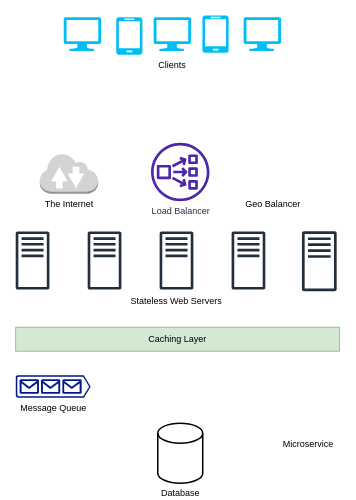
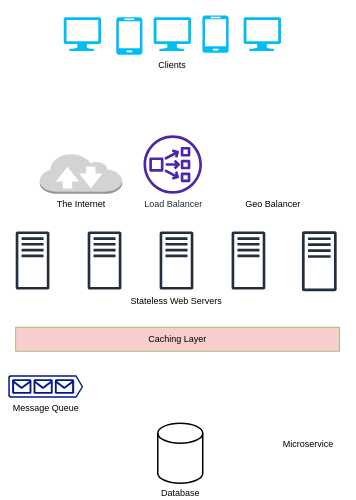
  <mxCell id="0" />
  <mxCell id="1" parent="0" />
  <mxCell id="2" value="Clients" style="group;labelPosition=center;verticalLabelPosition=bottom;align=center;verticalAlign=top;" vertex="1" connectable="0" parent="1"><mxGeometry x="84" y="20" width="290" height="52.5" as="geometry" /></mxCell>
  <mxCell id="3" value="" style="verticalLabelPosition=bottom;html=1;verticalAlign=top;align=center;strokeColor=none;fillColor=#00BEF2;shape=mxgraph.azure.mobile;pointerEvents=1;" vertex="1" parent="2"><mxGeometry x="70" y="2.5" width="35" height="50" as="geometry" /></mxCell>
  <mxCell id="4" value="" style="verticalLabelPosition=bottom;html=1;verticalAlign=top;align=center;strokeColor=none;fillColor=#00BEF2;shape=mxgraph.azure.computer;pointerEvents=1;" vertex="1" parent="2"><mxGeometry y="2.5" width="50" height="45" as="geometry" /></mxCell>
  <mxCell id="5" value="" style="verticalLabelPosition=bottom;html=1;verticalAlign=top;align=center;strokeColor=none;fillColor=#00BEF2;shape=mxgraph.azure.computer;pointerEvents=1;" vertex="1" parent="2"><mxGeometry x="120" y="2.5" width="50" height="45" as="geometry" /></mxCell>
  <mxCell id="6" value="" style="verticalLabelPosition=bottom;html=1;verticalAlign=top;align=center;strokeColor=none;fillColor=#00BEF2;shape=mxgraph.azure.mobile;pointerEvents=1;" vertex="1" parent="2"><mxGeometry x="185" width="35" height="50" as="geometry" /></mxCell>
  <mxCell id="7" value="" style="verticalLabelPosition=bottom;html=1;verticalAlign=top;align=center;strokeColor=none;fillColor=#00BEF2;shape=mxgraph.azure.computer;pointerEvents=1;" vertex="1" parent="2"><mxGeometry x="240" y="2.5" width="50" height="45" as="geometry" /></mxCell>
- <mxCell id="8" value="The Internet" style="outlineConnect=0;dashed=0;verticalLabelPosition=bottom;verticalAlign=top;align=center;html=1;shape=mxgraph.aws3.internet_2;fillColor=#D2D3D3;gradientColor=none;" vertex="1" parent="1"><mxGeometry x="52" y="204" width="78" height="54" as="geometry" /></mxCell>
- <mxCell id="9" value="Load Balancer" style="sketch=0;outlineConnect=0;fontColor=#232F3E;gradientColor=none;fillColor=#4D27AA;strokeColor=none;dashed=0;verticalLabelPosition=bottom;verticalAlign=top;align=center;html=1;fontSize=12;fontStyle=0;aspect=fixed;pointerEvents=1;shape=mxgraph.aws4.network_load_balancer;" vertex="1" parent="1"><mxGeometry x="200.5" y="190" width="78" height="78" as="geometry" /></mxCell>
+ <mxCell id="8" value="The Internet" style="outlineConnect=0;dashed=0;verticalLabelPosition=bottom;verticalAlign=top;align=center;html=1;shape=mxgraph.aws3.internet_2;fillColor=#D2D3D3;gradientColor=none;" vertex="1" parent="1"><mxGeometry x="52" y="204" width="110" height="54" as="geometry" /></mxCell>
+ <mxCell id="9" value="Load Balancer" style="sketch=0;outlineConnect=0;fontColor=#232F3E;gradientColor=none;fillColor=#4D27AA;strokeColor=none;dashed=0;verticalLabelPosition=bottom;verticalAlign=top;align=center;html=1;fontSize=12;fontStyle=0;aspect=fixed;pointerEvents=1;shape=mxgraph.aws4.network_load_balancer;" vertex="1" parent="1"><mxGeometry x="190.5" y="180" width="78" height="78" as="geometry" /></mxCell>
  <mxCell id="10" value="Database" style="strokeWidth=2;html=1;shape=mxgraph.flowchart.database;whiteSpace=wrap;labelPosition=center;verticalLabelPosition=bottom;align=center;verticalAlign=top;" vertex="1" parent="1"><mxGeometry x="209.5" y="564" width="60" height="80" as="geometry" /></mxCell>
  <mxCell id="11" value="Stateless Web Servers" style="group;labelPosition=center;verticalLabelPosition=bottom;align=center;verticalAlign=top;" vertex="1" connectable="0" parent="1"><mxGeometry x="20" y="308" width="429" height="80" as="geometry" /></mxCell>
  <mxCell id="12" value="" style="sketch=0;outlineConnect=0;fontColor=#232F3E;gradientColor=none;fillColor=#232F3D;strokeColor=none;dashed=0;verticalLabelPosition=bottom;verticalAlign=top;align=center;html=1;fontSize=12;fontStyle=0;aspect=fixed;pointerEvents=1;shape=mxgraph.aws4.traditional_server;" vertex="1" parent="11"><mxGeometry width="45" height="78" as="geometry" /></mxCell>
  <mxCell id="13" value="" style="sketch=0;outlineConnect=0;fontColor=#232F3E;gradientColor=none;fillColor=#232F3D;strokeColor=none;dashed=0;verticalLabelPosition=bottom;verticalAlign=top;align=center;html=1;fontSize=12;fontStyle=0;aspect=fixed;pointerEvents=1;shape=mxgraph.aws4.traditional_server;" vertex="1" parent="11"><mxGeometry x="96" width="45" height="78" as="geometry" /></mxCell>
  <mxCell id="14" value="" style="sketch=0;outlineConnect=0;fontColor=#232F3E;gradientColor=none;fillColor=#232F3D;strokeColor=none;dashed=0;verticalLabelPosition=bottom;verticalAlign=top;align=center;html=1;fontSize=12;fontStyle=0;aspect=fixed;pointerEvents=1;shape=mxgraph.aws4.traditional_server;" vertex="1" parent="11"><mxGeometry x="192" width="45" height="78" as="geometry" /></mxCell>
  <mxCell id="15" value="" style="sketch=0;outlineConnect=0;fontColor=#232F3E;gradientColor=none;fillColor=#232F3D;strokeColor=none;dashed=0;verticalLabelPosition=bottom;verticalAlign=top;align=center;html=1;fontSize=12;fontStyle=0;aspect=fixed;pointerEvents=1;shape=mxgraph.aws4.traditional_server;" vertex="1" parent="11"><mxGeometry x="288" width="45" height="78" as="geometry" /></mxCell>
  <mxCell id="16" value="" style="sketch=0;outlineConnect=0;fontColor=#232F3E;gradientColor=none;fillColor=#232F3D;strokeColor=none;dashed=0;verticalLabelPosition=bottom;verticalAlign=top;align=center;html=1;fontSize=12;fontStyle=0;aspect=fixed;pointerEvents=1;shape=mxgraph.aws4.traditional_server;" vertex="1" parent="11"><mxGeometry x="381" width="48" height="80" as="geometry" /></mxCell>
  <mxCell id="17" value="Geo Balancer" style="shape=image;html=1;verticalAlign=top;verticalLabelPosition=bottom;labelBackgroundColor=#ffffff;imageAspect=0;aspect=fixed;image=https://cdn4.iconfinder.com/data/icons/virus-pandemic/96/Pandemic-128.png" vertex="1" parent="1"><mxGeometry x="324" y="180" width="78" height="78" as="geometry" /></mxCell>
- <mxCell id="18" value="Caching Layer" style="rounded=0;whiteSpace=wrap;html=1;fillColor=#d5e8d4;strokeColor=#82b366;" vertex="1" parent="1"><mxGeometry x="20" y="436" width="432" height="32" as="geometry" /></mxCell>
- <mxCell id="19" value="Message Queue" style="sketch=0;aspect=fixed;pointerEvents=1;shadow=0;dashed=0;html=1;strokeColor=none;labelPosition=center;verticalLabelPosition=bottom;verticalAlign=top;align=center;fillColor=#00188D;shape=mxgraph.azure.queue_generic" vertex="1" parent="1"><mxGeometry x="20" y="500" width="100" height="30" as="geometry" /></mxCell>
+ <mxCell id="18" value="Caching Layer" style="rounded=0;whiteSpace=wrap;html=1;fillColor=#f8cecc;strokeColor=#82b366;" vertex="1" parent="1"><mxGeometry x="20" y="436" width="432" height="32" as="geometry" /></mxCell>
+ <mxCell id="19" value="Message Queue" style="sketch=0;aspect=fixed;pointerEvents=1;shadow=0;dashed=0;html=1;strokeColor=none;labelPosition=center;verticalLabelPosition=bottom;verticalAlign=top;align=center;fillColor=#00188D;shape=mxgraph.azure.queue_generic" vertex="1" parent="1"><mxGeometry x="10" y="500" width="100" height="30" as="geometry" /></mxCell>
  <mxCell id="20" value="Microservice" style="shape=image;html=1;verticalAlign=top;verticalLabelPosition=bottom;labelBackgroundColor=#ffffff;imageAspect=0;aspect=fixed;image=https://cdn0.iconfinder.com/data/icons/phosphor-thin-vol-3/256/hexagon-thin-128.png" vertex="1" parent="1"><mxGeometry x="371" y="500" width="78" height="78" as="geometry" /></mxCell>
